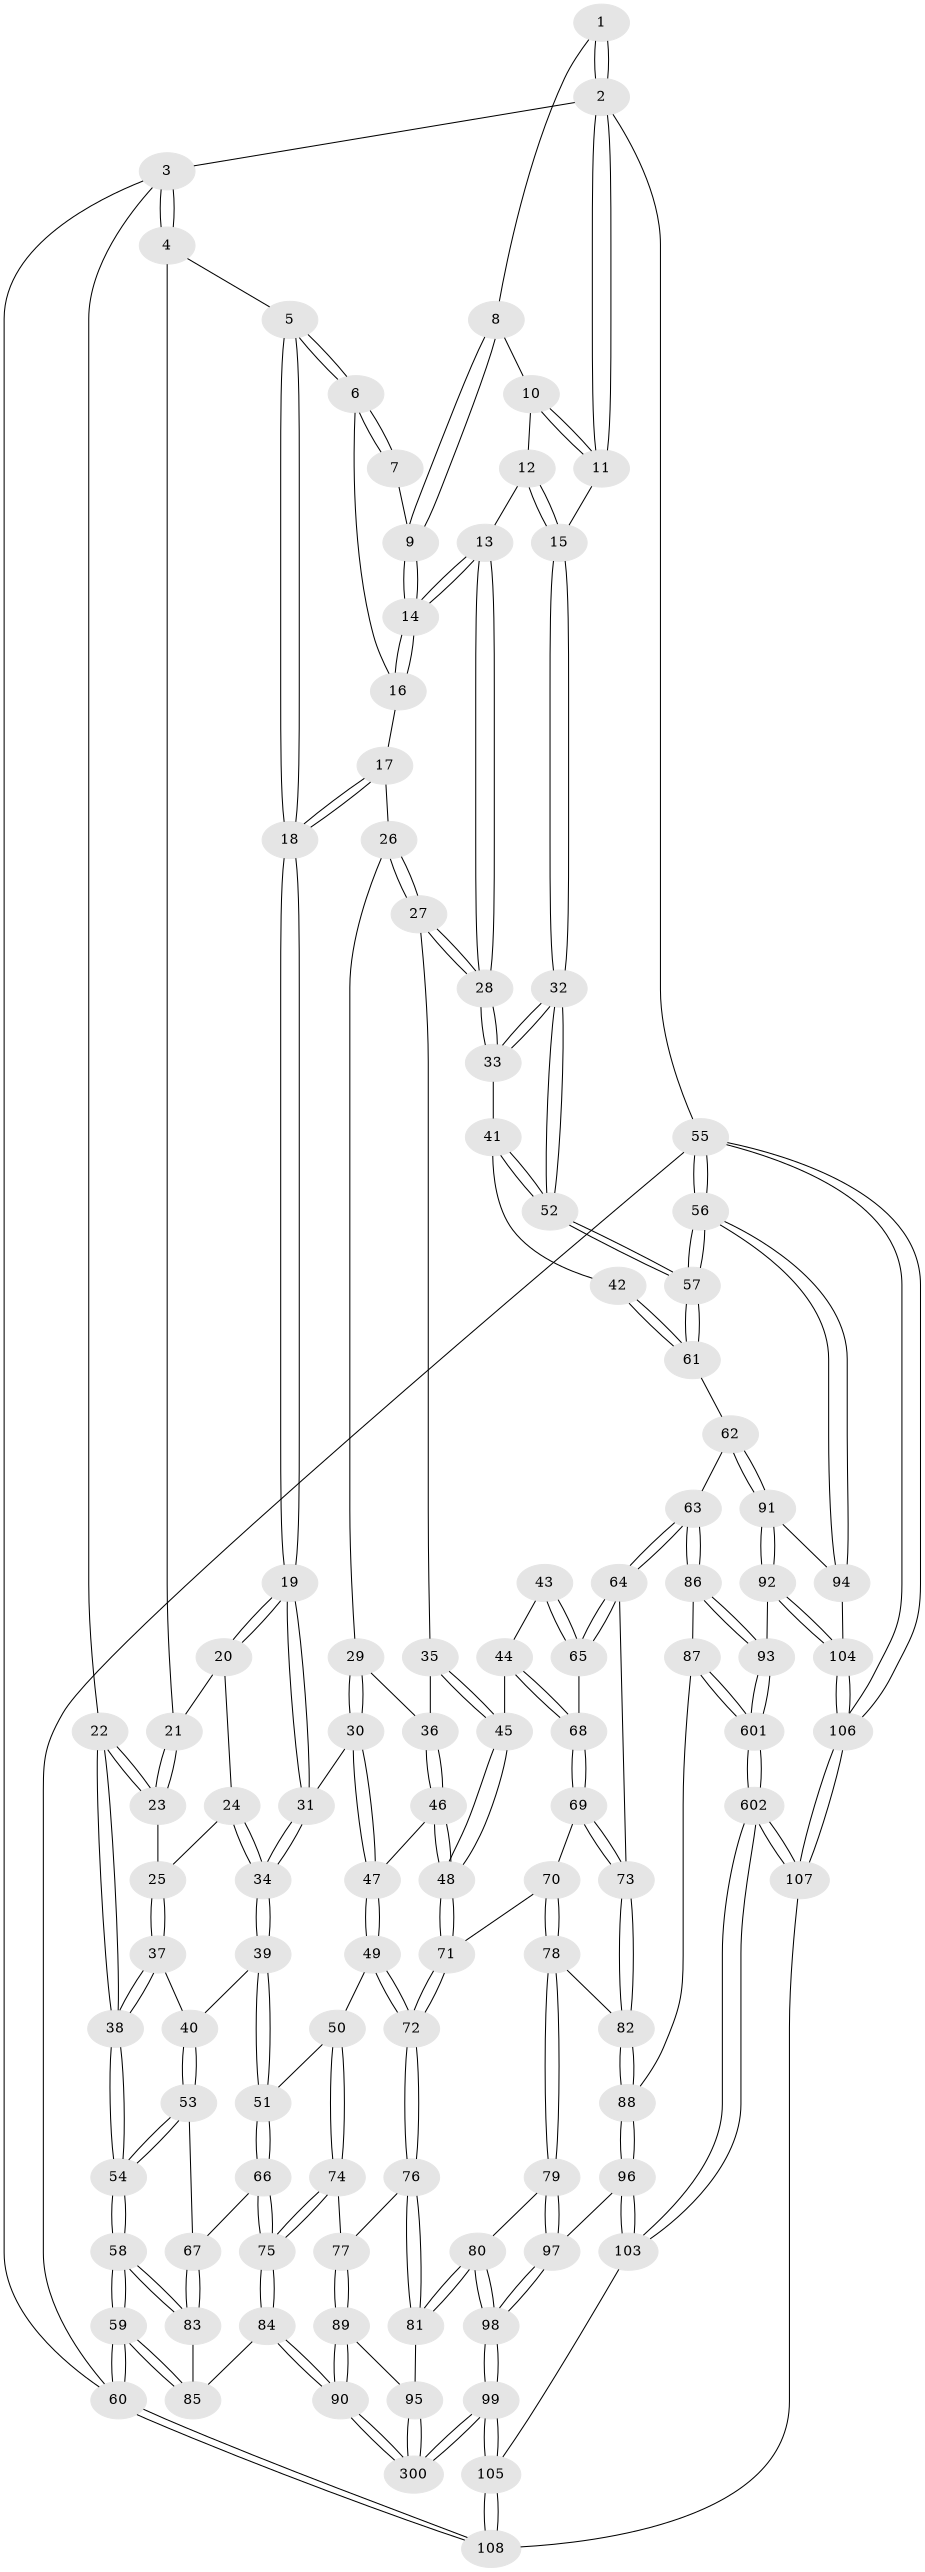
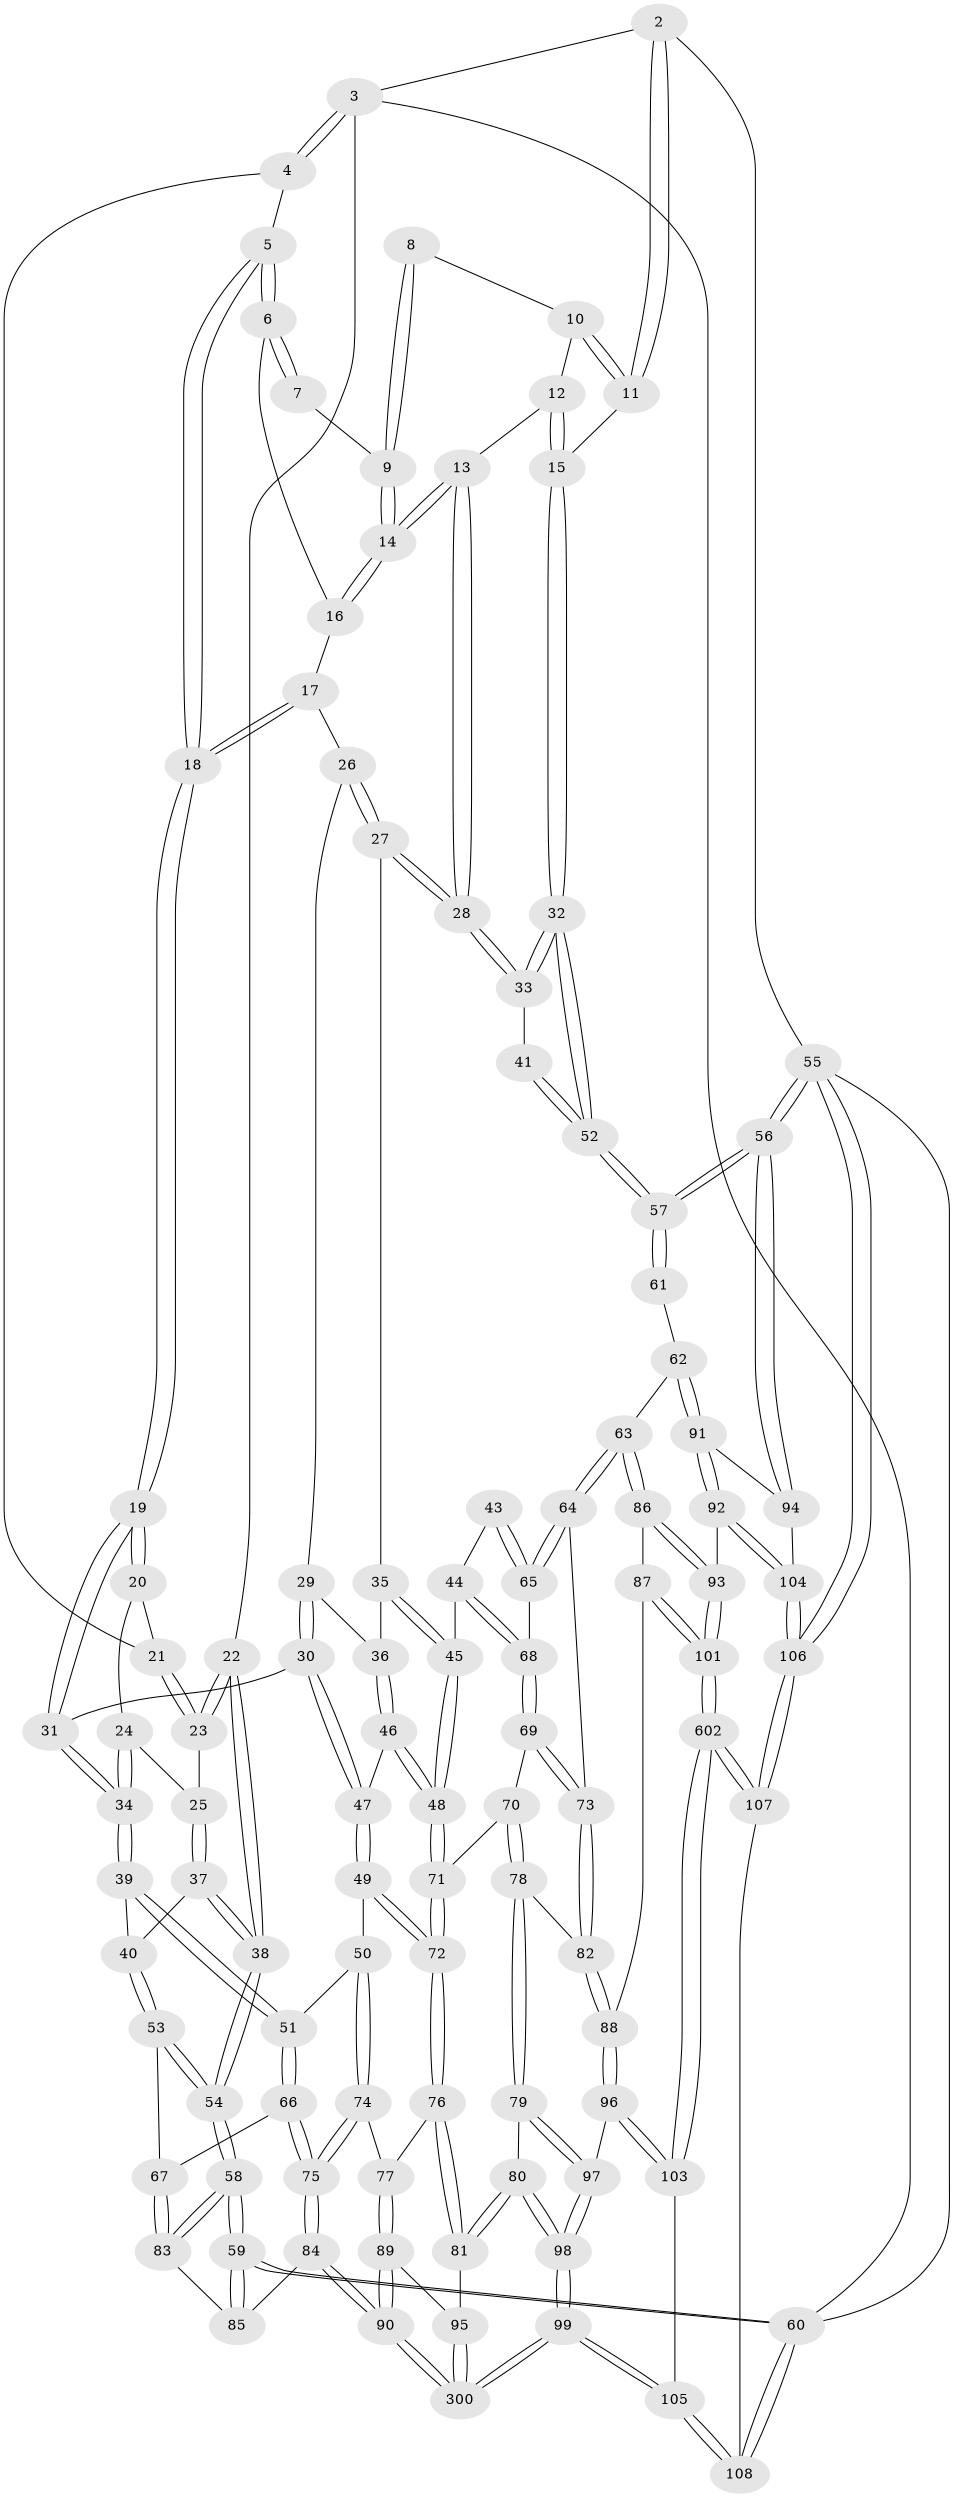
  graph {
    node [color=gray90 style=filled]
-   1
    2
    8
    3
    11
    55
    9
    10
    4
    22
    60
    15
    56
    106
    5
    21
    23
    38
    108
    6
    18
    7
    16
    19
    17
    14
    12
    13
    32
    28
    33
    52
    26
    27
    29
    20
    31
    24
    34
    25
    54
    37
    39
    40
    35
    30
    36
    45
    41
    47
    46
    49
    57
-   42
    51
    48
    53
    58
    66
    67
    61
    43
    44
    65
    62
    68
    69
    71
    50
    72
    74
    76
    75
    77
    83
    59
    94
    107
    104
    85
    63
    91
    64
    86
    92
    73
    87
    93
    82
    84
    70
    78
    79
    81
    88
    89
    90
    95
    80
    97
    98
    99
    n103 [label=300]
    96
-   101 [label=601]
+   101
    n106 [label=602]
    103
    105
-   1 -- 2
-   1 -- 2
-   1 -- 8
    2 -- 3
    2 -- 11
    2 -- 11
    2 -- 55
    8 -- 9
    8 -- 9
    8 -- 10
    3 -- 4
    3 -- 4
    3 -- 22
    3 -- 60
    11 -- 15
    55 -- 60
    55 -- 56
    55 -- 56
    55 -- 106
    55 -- 106
    9 -- 14
    9 -- 14
    10 -- 11
    10 -- 11
    10 -- 12
    4 -- 5
    4 -- 21
    22 -- 23
    22 -- 23
    22 -- 38
    22 -- 38
    60 -- 108
    60 -- 108
    15 -- 32
    15 -- 32
    56 -- 57
    56 -- 57
    56 -- 94
    56 -- 94
    106 -- 107
    106 -- 107
    5 -- 6
    5 -- 6
    5 -- 18
    5 -- 18
    21 -- 23
    21 -- 23
    23 -- 25
    38 -- 54
    38 -- 54
    6 -- 7
    6 -- 7
    6 -- 16
    18 -- 19
    18 -- 19
    7 -- 9
    16 -- 17
    19 -- 20
    19 -- 20
    19 -- 31
    19 -- 31
    17 -- 18
    17 -- 18
    17 -- 26
    14 -- 16
    14 -- 16
    12 -- 15
    12 -- 15
    12 -- 13
    13 -- 14
    13 -- 14
    13 -- 28
    13 -- 28
    32 -- 33
    32 -- 33
    32 -- 52
    32 -- 52
    28 -- 33
    28 -- 33
    33 -- 41
    52 -- 57
    52 -- 57
    26 -- 27
    26 -- 27
    26 -- 29
    27 -- 28
    27 -- 28
    27 -- 35
    29 -- 30
    29 -- 30
    29 -- 36
    20 -- 21
    20 -- 24
    31 -- 34
    31 -- 34
    24 -- 34
    24 -- 34
    24 -- 25
    34 -- 39
    34 -- 39
    25 -- 37
    25 -- 37
    54 -- 58
    54 -- 58
    37 -- 38
    37 -- 38
    37 -- 40
    39 -- 40
    39 -- 51
    39 -- 51
    40 -- 53
    40 -- 53
    35 -- 36
    35 -- 45
    35 -- 45
    30 -- 31
    30 -- 47
    30 -- 47
    36 -- 46
    36 -- 46
    45 -- 48
    45 -- 48
    41 -- 52
    41 -- 52
-   41 -- 42
    47 -- 49
    47 -- 49
    46 -- 47
    46 -- 48
    46 -- 48
    49 -- 50
    49 -- 72
    49 -- 72
    57 -- 61
    57 -- 61
-   42 -- 61
-   42 -- 61
    51 -- 66
    51 -- 66
    48 -- 71
    48 -- 71
    53 -- 54
    53 -- 54
    53 -- 67
    58 -- 83
    58 -- 83
    58 -- 59
    58 -- 59
    66 -- 67
    66 -- 75
    66 -- 75
    67 -- 83
    67 -- 83
    61 -- 62
    43 -- 44
    43 -- 65
    43 -- 65
    44 -- 45
    44 -- 68
    44 -- 68
    65 -- 68
    62 -- 63
    62 -- 91
    62 -- 91
    68 -- 69
    68 -- 69
    69 -- 73
    69 -- 73
    69 -- 70
    71 -- 72
    71 -- 72
    50 -- 51
    50 -- 74
    50 -- 74
    72 -- 76
    72 -- 76
    74 -- 75
    74 -- 75
    74 -- 77
    76 -- 77
    76 -- 81
    76 -- 81
    75 -- 84
    75 -- 84
    77 -- 89
    77 -- 89
    83 -- 85
    59 -- 60
    59 -- 60
    59 -- 85
    59 -- 85
    94 -- 104
    107 -- 108
    104 -- 106
    104 -- 106
    63 -- 64
    63 -- 64
    63 -- 86
    63 -- 86
    91 -- 94
    91 -- 92
    91 -- 92
    64 -- 65
    64 -- 65
    64 -- 73
    86 -- 87
    86 -- 93
    86 -- 93
    92 -- 104
    92 -- 104
    92 -- 93
    73 -- 82
    73 -- 82
    87 -- 88
    87 -- 101
    87 -- 101
    93 -- 101
    93 -- 101
    82 -- 88
    82 -- 88
    84 -- 85
    84 -- 90
    84 -- 90
    70 -- 71
    70 -- 78
    70 -- 78
    78 -- 82
    78 -- 79
    78 -- 79
    79 -- 80
    79 -- 97
    79 -- 97
    81 -- 95
    88 -- 96
    88 -- 96
    89 -- 90
    89 -- 90
    89 -- 95
    90 -- n103
    90 -- n103
    95 -- n103
    95 -- n103
    80 -- 81
    80 -- 81
    80 -- 98
    80 -- 98
    97 -- 98
    97 -- 98
    98 -- 99
    98 -- 99
    99 -- n103
    99 -- n103
    99 -- 105
    99 -- 105
    96 -- 97
    96 -- 103
    96 -- 103
    101 -- n106
    101 -- n106
    n106 -- 107
    n106 -- 107
    n106 -- 103
    n106 -- 103
    103 -- 105
    105 -- 108
    105 -- 108
  }
